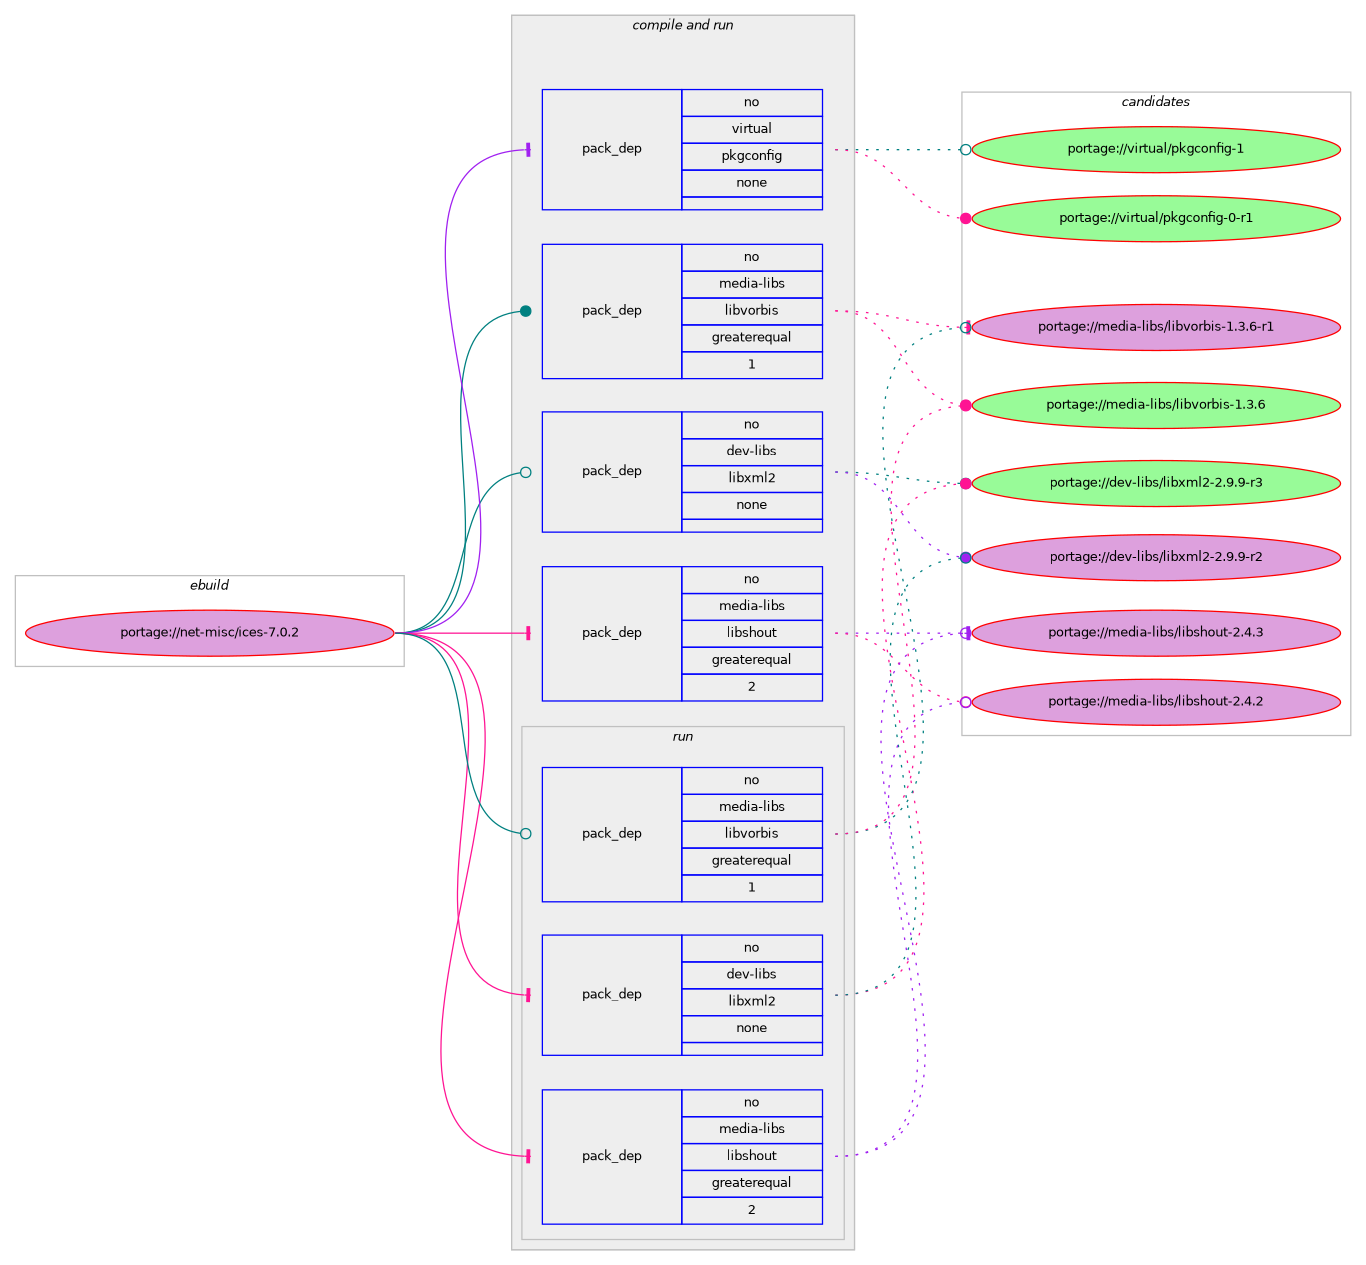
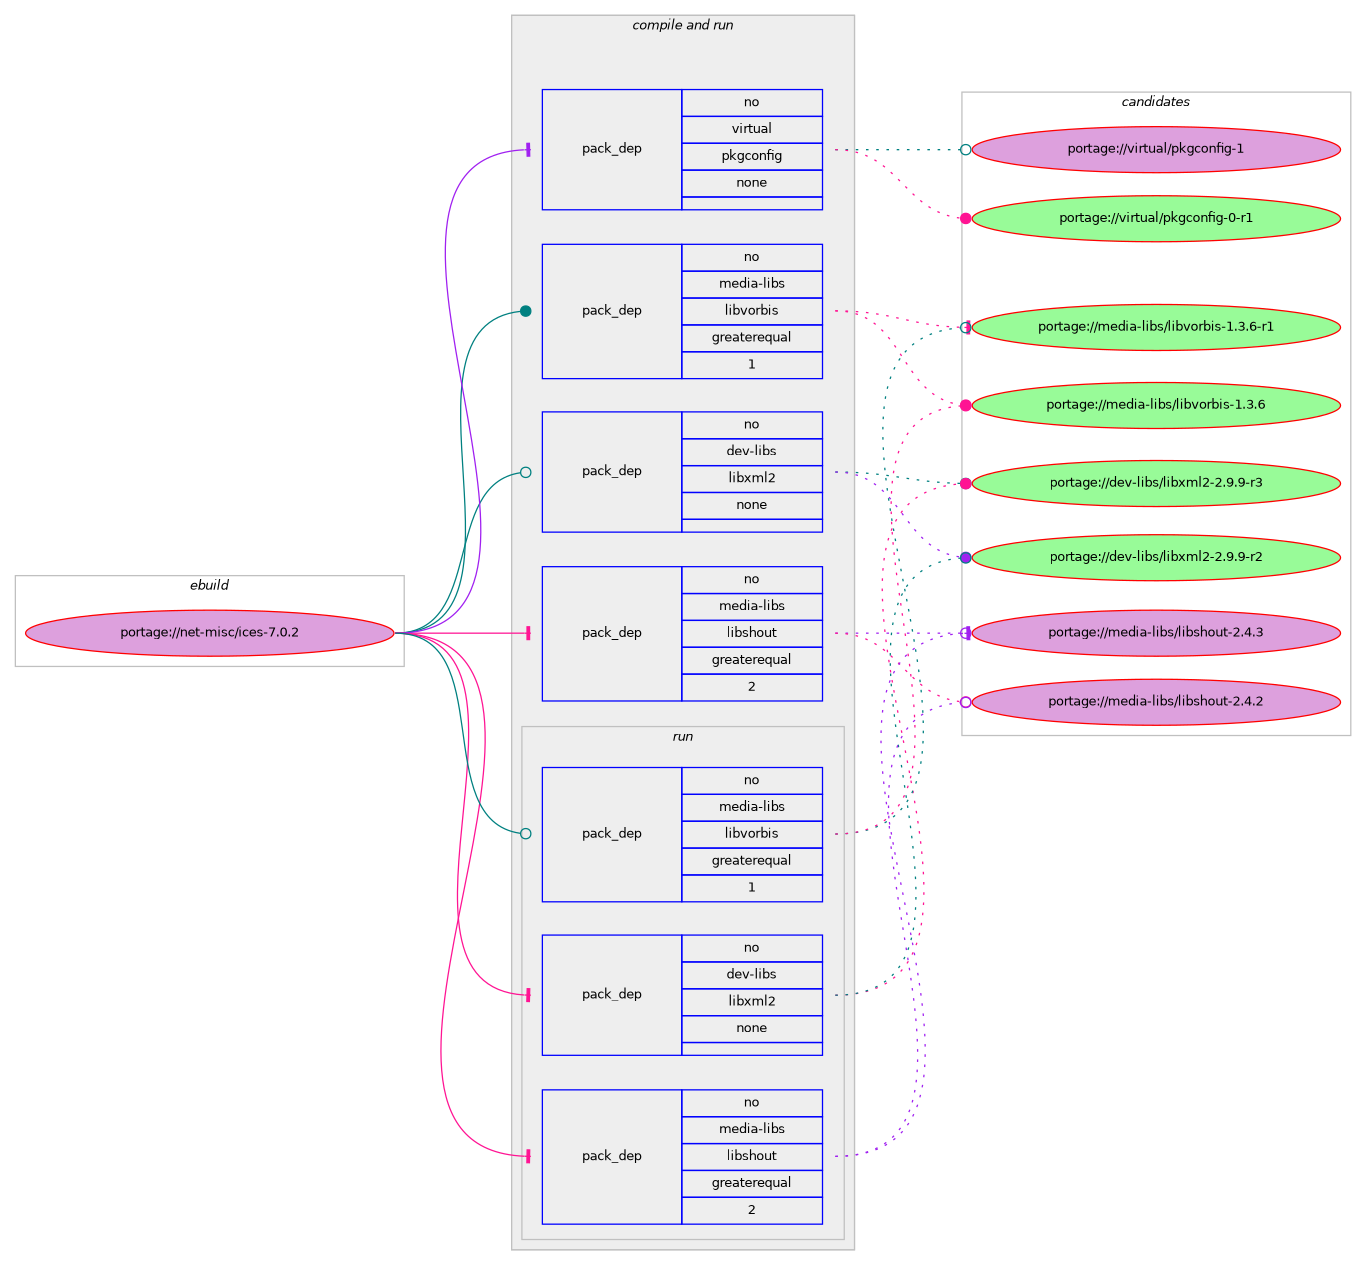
  digraph {
    compound=true
    concentrate=true
    fontname=Helvetica
    fontsize=10
    newrank=true
    rankdir=LR
    ranksep=1.5
    node [color=red fontname=Helvetica fontsize=10 style=filled]
    edge [arrowhead=odot color=deeppink headport=w style=dotted tailport=e weight=100]
    n1 [fillcolor=plum label="portage://net-misc/ices-7.0.2" width=4]
    n2 [color=blue label=<<TABLE BORDER="0" CELLBORDER="1" CELLSPACING="0" CELLPADDING="4" WIDTH="220"><TR><TD ROWSPAN="6" CELLPADDING="30">pack_dep</TD></TR><TR><TD WIDTH="110">no</TD></TR><TR><TD>dev-libs</TD></TR><TR><TD>libxml2</TD></TR><TR><TD>none</TD></TR><TR><TD></TD></TR></TABLE>> shape=none style=""]
    n3 [color=blue label=<<TABLE BORDER="0" CELLBORDER="1" CELLSPACING="0" CELLPADDING="4" WIDTH="220"><TR><TD ROWSPAN="6" CELLPADDING="30">pack_dep</TD></TR><TR><TD WIDTH="110">no</TD></TR><TR><TD>media-libs</TD></TR><TR><TD>libshout</TD></TR><TR><TD>greaterequal</TD></TR><TR><TD>2</TD></TR></TABLE>> shape=none style=""]
    n4 [color=blue label=<<TABLE BORDER="0" CELLBORDER="1" CELLSPACING="0" CELLPADDING="4" WIDTH="220"><TR><TD ROWSPAN="6" CELLPADDING="30">pack_dep</TD></TR><TR><TD WIDTH="110">no</TD></TR><TR><TD>media-libs</TD></TR><TR><TD>libvorbis</TD></TR><TR><TD>greaterequal</TD></TR><TR><TD>1</TD></TR></TABLE>> shape=none style=""]
    n5 [color=blue label=<<TABLE BORDER="0" CELLBORDER="1" CELLSPACING="0" CELLPADDING="4" WIDTH="220"><TR><TD ROWSPAN="6" CELLPADDING="30">pack_dep</TD></TR><TR><TD WIDTH="110">no</TD></TR><TR><TD>virtual</TD></TR><TR><TD>pkgconfig</TD></TR><TR><TD>none</TD></TR><TR><TD></TD></TR></TABLE>> shape=none style=""]
    n6 [color=blue label=<<TABLE BORDER="0" CELLBORDER="1" CELLSPACING="0" CELLPADDING="4" WIDTH="220"><TR><TD ROWSPAN="6" CELLPADDING="30">pack_dep</TD></TR><TR><TD WIDTH="110">no</TD></TR><TR><TD>dev-libs</TD></TR><TR><TD>libxml2</TD></TR><TR><TD>none</TD></TR><TR><TD></TD></TR></TABLE>> shape=none style=""]
    n7 [color=blue label=<<TABLE BORDER="0" CELLBORDER="1" CELLSPACING="0" CELLPADDING="4" WIDTH="220"><TR><TD ROWSPAN="6" CELLPADDING="30">pack_dep</TD></TR><TR><TD WIDTH="110">no</TD></TR><TR><TD>media-libs</TD></TR><TR><TD>libshout</TD></TR><TR><TD>greaterequal</TD></TR><TR><TD>2</TD></TR></TABLE>> shape=none style=""]
    n8 [color=blue label=<<TABLE BORDER="0" CELLBORDER="1" CELLSPACING="0" CELLPADDING="4" WIDTH="220"><TR><TD ROWSPAN="6" CELLPADDING="30">pack_dep</TD></TR><TR><TD WIDTH="110">no</TD></TR><TR><TD>media-libs</TD></TR><TR><TD>libvorbis</TD></TR><TR><TD>greaterequal</TD></TR><TR><TD>1</TD></TR></TABLE>> shape=none style=""]
    n9 [fillcolor=palegreen label="portage://dev-libs/libxml2-2.9.9-r3" width=4]
-   n10 [fillcolor=plum label="portage://dev-libs/libxml2-2.9.9-r2" width=4]
-   n11 [fillcolor=plum label="portage://media-libs/libvorbis-1.3.6-r1" width=4]
+   n10 [fillcolor=palegreen label="portage://dev-libs/libxml2-2.9.9-r2" width=4]
+   n11 [fillcolor=palegreen label="portage://media-libs/libvorbis-1.3.6-r1" width=4]
    n12 [fillcolor=palegreen label="portage://media-libs/libvorbis-1.3.6" width=4]
    n13 [fillcolor=plum label="portage://media-libs/libshout-2.4.3" width=4]
    n14 [fillcolor=plum label="portage://media-libs/libshout-2.4.2" width=4]
-   n15 [fillcolor=palegreen label="portage://virtual/pkgconfig-1" width=4]
+   n15 [fillcolor=plum label="portage://virtual/pkgconfig-1" width=4]
    n16 [fillcolor=palegreen label="portage://virtual/pkgconfig-0-r1" width=4]
    subgraph cluster_1 {
      color=gray
      label=<<i>ebuild</i>>
      rank=same
      n1
    }
    subgraph cluster_2 {
      color=gray
      label=<<i>dependencies</i>>
      subgraph cluster_3 {
        color=gray
        fillcolor="#eeeeee"
        label=<<i>compile</i>>
        style=filled
        subgraph sub_4 {
          color=gray
          fillcolor="#eeeeee"
          label=<<i>compile</i>>
          style=filled
          n2
        }
        subgraph sub_5 {
          color=gray
          fillcolor="#eeeeee"
          label=<<i>compile</i>>
          style=filled
          n3
        }
        subgraph sub_6 {
          color=gray
          fillcolor="#eeeeee"
          label=<<i>compile</i>>
          style=filled
          n4
        }
        subgraph sub_7 {
          color=gray
          fillcolor="#eeeeee"
          label=<<i>compile</i>>
          style=filled
          n5
        }
      }
      subgraph cluster_8 {
        color=gray
        fillcolor="#eeeeee"
        label=<<i>compile and run</i>>
        style=filled
      }
      subgraph cluster_9 {
        color=gray
        fillcolor="#eeeeee"
        label=<<i>run</i>>
        style=filled
        subgraph sub_10 {
          color=gray
          fillcolor="#eeeeee"
          label=<<i>run</i>>
          style=filled
          n6
        }
        subgraph sub_11 {
          color=gray
          fillcolor="#eeeeee"
          label=<<i>run</i>>
          style=filled
          n7
        }
        subgraph sub_12 {
          color=gray
          fillcolor="#eeeeee"
          label=<<i>run</i>>
          style=filled
          n8
        }
      }
    }
    subgraph cluster_13 {
      color=gray
      label=<<i>candidates</i>>
      rank=same
      subgraph sub_14 {
        color=black
        label=<<i>candidates</i>>
        nodesep=1
        rank=same
        n9
        n10
      }
      subgraph sub_15 {
        color=black
        label=<<i>candidates</i>>
        nodesep=1
        rank=same
        n11
        n12
      }
      subgraph sub_16 {
        color=black
        label=<<i>candidates</i>>
        nodesep=1
        rank=same
        n13
        n14
      }
      subgraph sub_17 {
        color=black
        label=<<i>candidates</i>>
        nodesep=1
        rank=same
        n15
        n16
      }
      subgraph sub_18 {
        color=black
        label=<<i>candidates</i>>
        nodesep=1
        rank=same
        n9
        n10
      }
      subgraph sub_19 {
        color=black
        label=<<i>candidates</i>>
        nodesep=1
        rank=same
        n13
        n14
      }
      subgraph sub_20 {
        color=black
        label=<<i>candidates</i>>
        nodesep=1
        rank=same
        n11
        n12
      }
    }
    n1 -> n2 [color=teal style=solid weight=20]
    n1 -> n3 [arrowhead=tee style=solid weight=20]
    n1 -> n4 [arrowhead=dot color=teal style=solid weight=20]
    n1 -> n5 [arrowhead=tee color=purple style=solid weight=20]
    n1 -> n6 [arrowhead=tee style=solid weight=20]
    n1 -> n7 [arrowhead=tee style=solid weight=20]
    n1 -> n8 [color=teal style=solid weight=20]
    n2 -> n9 [color=teal]
    n2 -> n10 [arrowhead=dot color=purple]
    n3 -> n13 [color=purple]
    n3 -> n14
    n4 -> n11 [arrowhead=tee]
    n4 -> n12 [arrowhead=dot]
    n5 -> n15 [color=teal]
    n5 -> n16 [arrowhead=dot]
    n6 -> n9 [arrowhead=dot]
    n6 -> n10 [color=teal]
    n7 -> n13 [arrowhead=tee color=purple]
    n7 -> n14 [color=purple]
    n8 -> n11 [color=teal]
    n8 -> n12
  }
